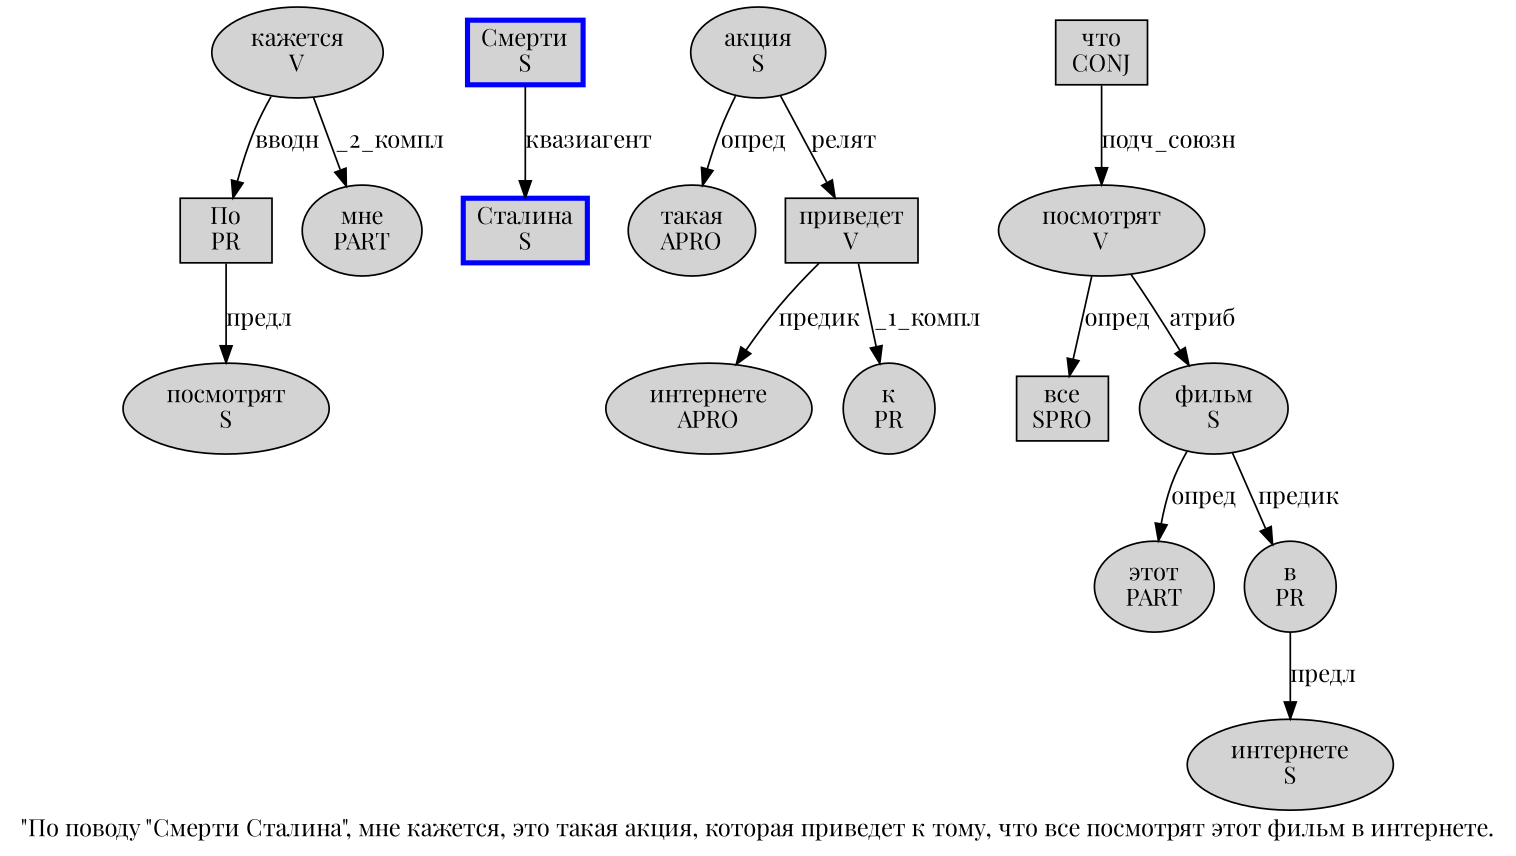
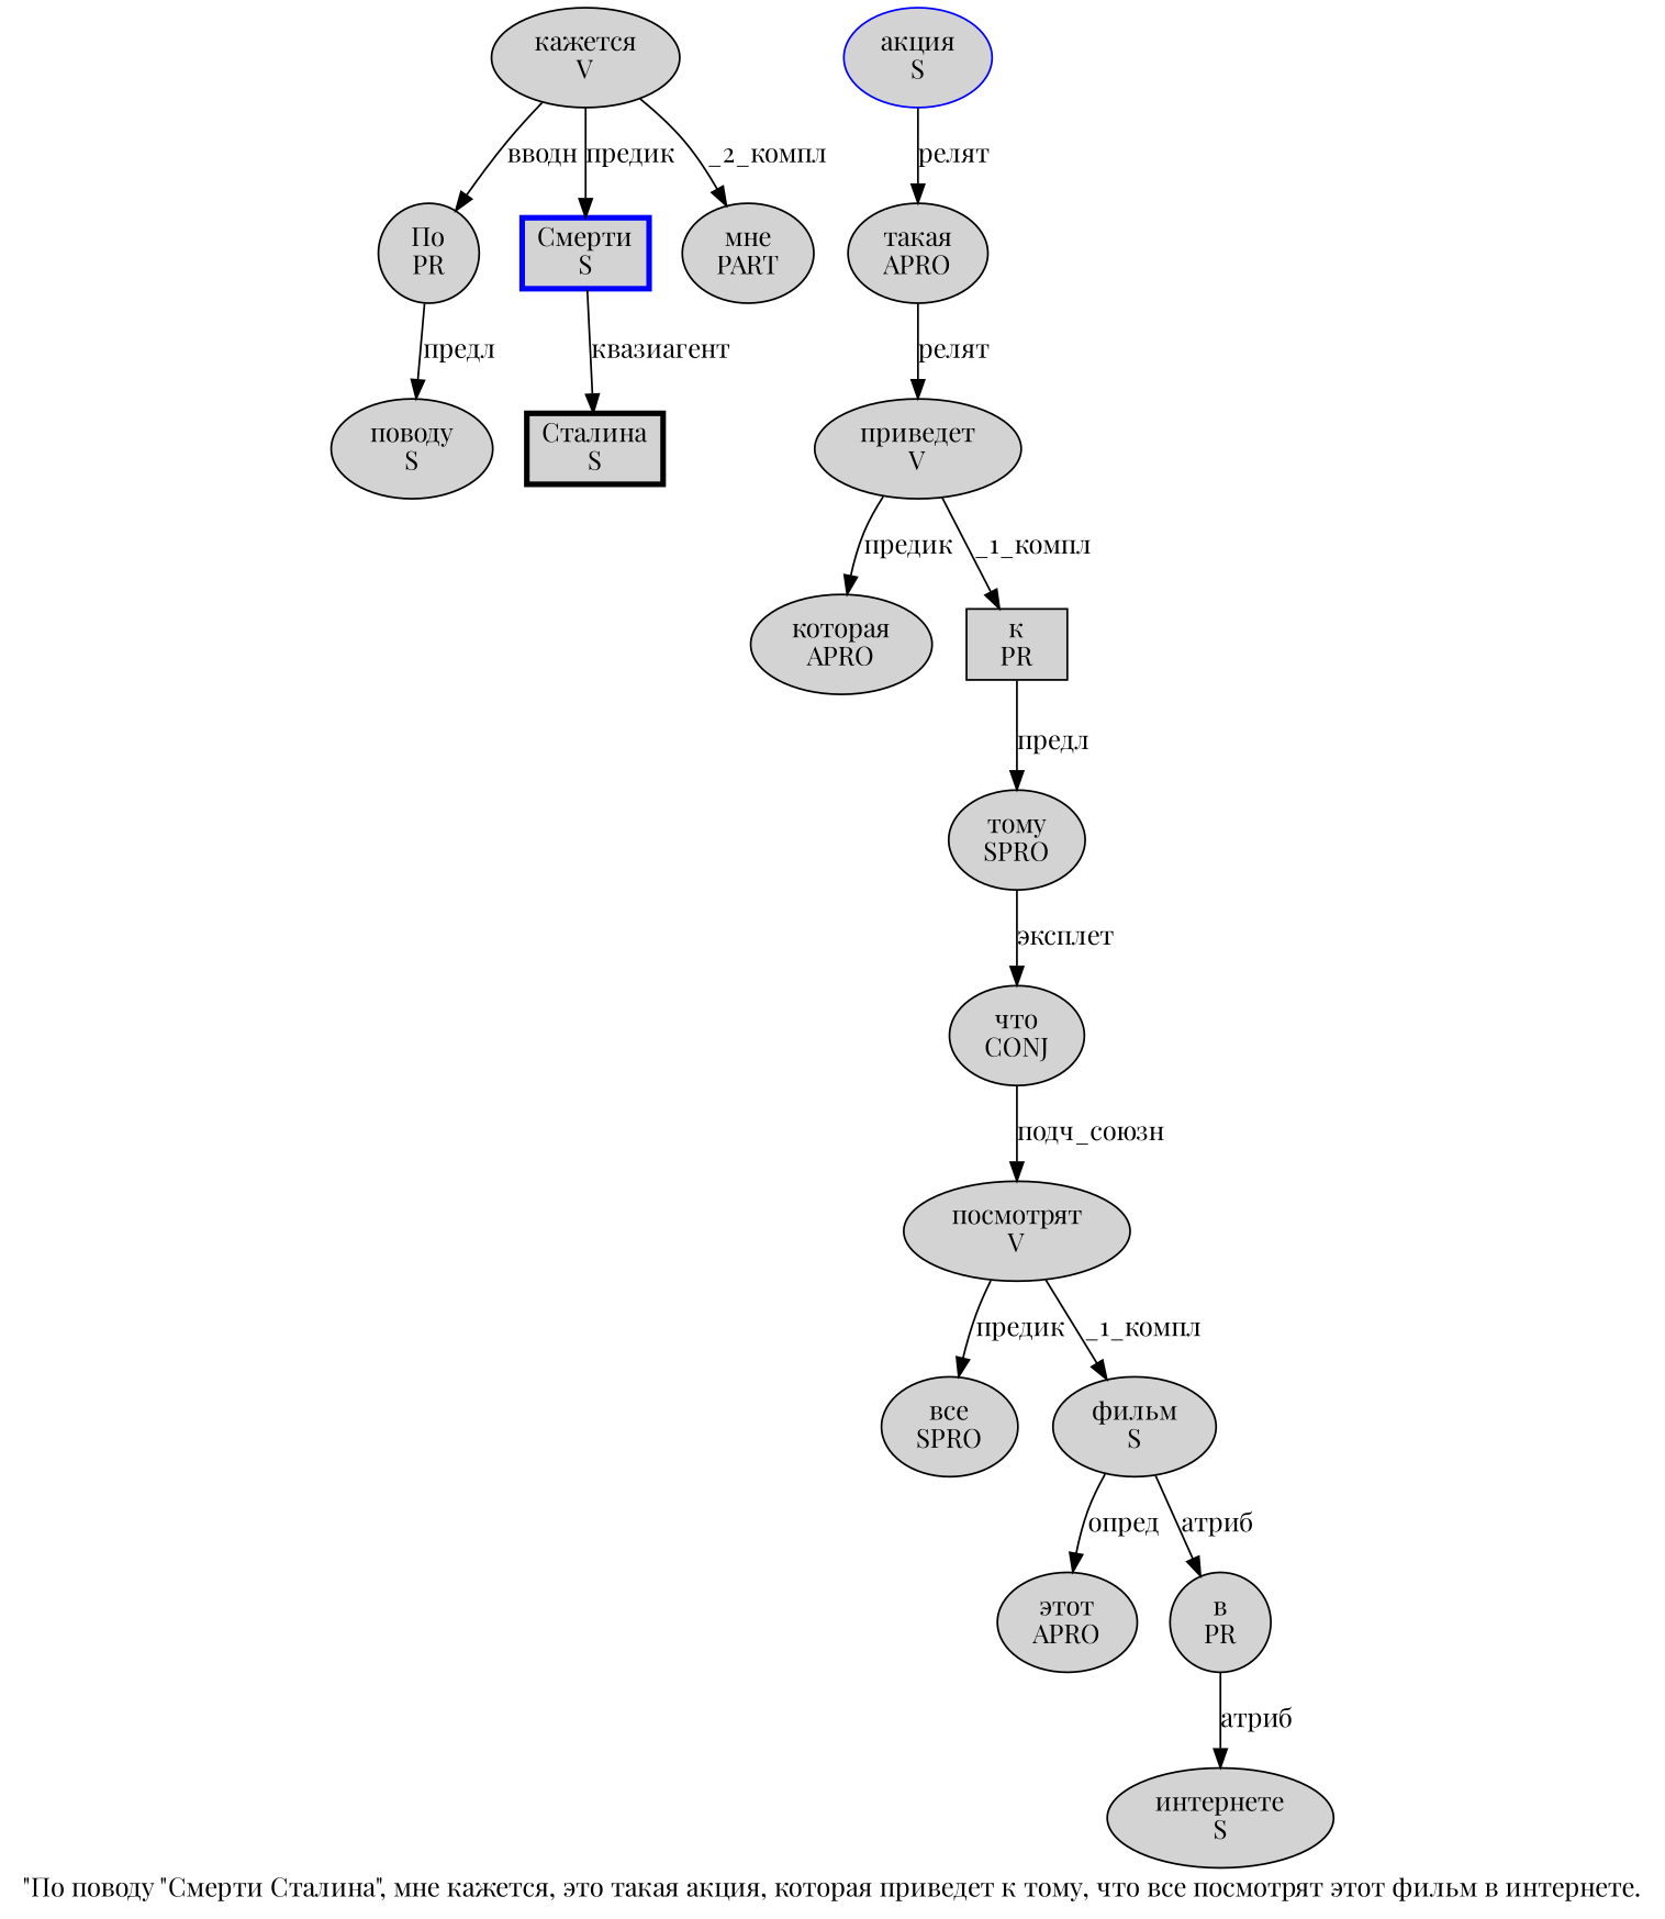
  digraph {
    fontname="Playfair Display"
    label="\"По поводу \"Смерти Сталина\", мне кажется, это такая акция, которая приведет к тому, что все посмотрят этот фильм в интернете."
    node [fillcolor=lightgray fontname="Playfair Display" penwidth=1 shape=ellipse style=filled]
    edge [fontname="Playfair Display"]
-   n1 [label="По\nPR" shape=box]
-   n2 [label="посмотрят\nS"]
+   n1 [label="По\nPR"]
+   n2 [label="поводу\nS"]
    n3 [color=blue label="Смерти\nS" penwidth=3 shape=box]
-   n4 [color=blue label="Сталина\nS" penwidth=3 shape=box]
+   n4 [color=black label="Сталина\nS" penwidth=3 shape=box]
    n5 [label="мне\nPART"]
    n6 [label="кажется\nV"]
    n7 [label="такая\nAPRO"]
-   n8 [label="акция\nS"]
-   n9 [label="приведет\nV" shape=box]
-   n10 [label="интернете\nAPRO"]
-   n11 [label="к\nPR"]
-   n13 [label="что\nCONJ" shape=box]
+   n8 [label="акция\nS" color=blue]
+   n9 [label="приведет\nV"]
+   n10 [label="которая\nAPRO"]
+   n11 [label="к\nPR" shape=box]
+   n12 [label="тому\nSPRO"]
+   n13 [label="что\nCONJ"]
    n14 [label="посмотрят\nV"]
-   n15 [label="все\nSPRO" shape=box]
+   n15 [label="все\nSPRO"]
    n16 [label="фильм\nS"]
-   n17 [label="этот\nPART"]
+   n17 [label="этот\nAPRO"]
    n18 [label="в\nPR"]
    n19 [label="интернете\nS"]
    n1 -> n2 [label="предл"]
    n3 -> n4 [label="квазиагент"]
    n6 -> n1 [label="вводн"]
+   n6 -> n3 [label="предик"]
    n6 -> n5 [label="_2_компл"]
-   n8 -> n7 [label="опред"]
-   n8 -> n9 [label="релят"]
+   n8 -> n7 [label="релят"]
+   n7 -> n9 [label="релят"]
    n9 -> n10 [label="предик"]
    n9 -> n11 [label="_1_компл"]
+   n11 -> n12 [label="предл"]
+   n12 -> n13 [label="эксплет"]
    n13 -> n14 [label="подч_союзн"]
-   n14 -> n15 [label="опред"]
-   n14 -> n16 [label="атриб"]
+   n14 -> n15 [label="предик"]
+   n14 -> n16 [label="_1_компл"]
    n16 -> n17 [label="опред"]
-   n16 -> n18 [label="предик"]
-   n18 -> n19 [label="предл"]
+   n16 -> n18 [label="атриб"]
+   n18 -> n19 [label="атриб"]
  }
